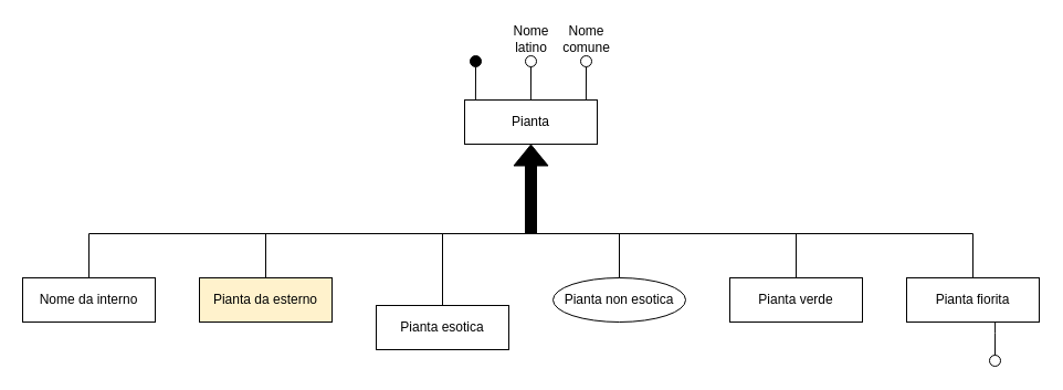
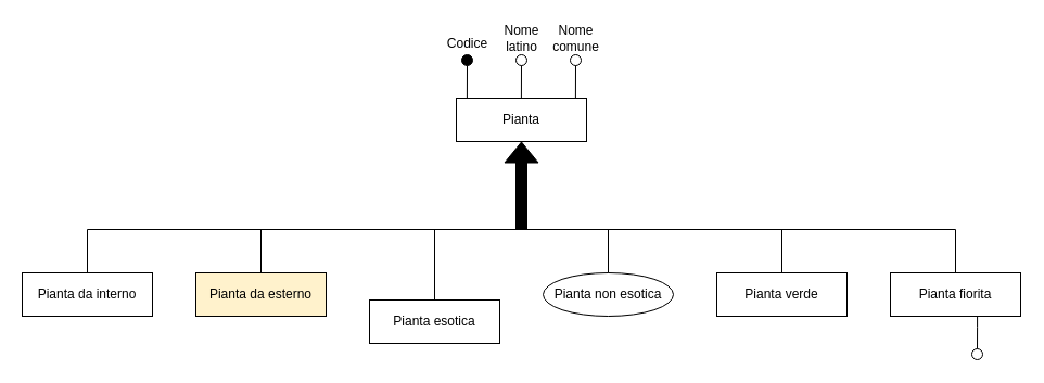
  <mxCell id="0" />
  <mxCell id="1" parent="0" />
- <mxCell id="2" value="Nome da interno" style="rounded=0;whiteSpace=wrap;html=1;strokeWidth=1;perimeterSpacing=0;" parent="1" vertex="1"><mxGeometry x="20" y="251" width="120" height="40" as="geometry" /></mxCell>
+ <mxCell id="2" value="Pianta da interno" style="rounded=0;whiteSpace=wrap;html=1;strokeWidth=1;perimeterSpacing=0;" parent="1" vertex="1"><mxGeometry x="20" y="251" width="120" height="40" as="geometry" /></mxCell>
  <mxCell id="3" value="Pianta da esterno" style="rounded=0;whiteSpace=wrap;html=1;strokeWidth=1;perimeterSpacing=0;fillColor=#fff2cc;" parent="1" vertex="1"><mxGeometry x="180" y="251" width="120" height="40" as="geometry" /></mxCell>
  <mxCell id="4" value="Pianta esotica" style="rounded=0;whiteSpace=wrap;html=1;strokeWidth=1;perimeterSpacing=0;" parent="1" vertex="1"><mxGeometry x="340" y="276" width="120" height="40" as="geometry" /></mxCell>
  <mxCell id="5" value="Pianta" style="rounded=0;whiteSpace=wrap;html=1;strokeWidth=1;perimeterSpacing=0;" parent="1" vertex="1"><mxGeometry x="420" y="90" width="120" height="40" as="geometry" /></mxCell>
  <mxCell id="6" value="Pianta non esotica" style="ellipse;whiteSpace=wrap;html=1;strokeWidth=1;perimeterSpacing=0;" parent="1" vertex="1"><mxGeometry x="500" y="251" width="120" height="40" as="geometry" /></mxCell>
  <mxCell id="7" value="Pianta verde" style="rounded=0;whiteSpace=wrap;html=1;strokeWidth=1;perimeterSpacing=0;" parent="1" vertex="1"><mxGeometry x="660" y="251" width="120" height="40" as="geometry" /></mxCell>
  <mxCell id="8" value="Pianta fiorita" style="rounded=0;whiteSpace=wrap;html=1;strokeWidth=1;perimeterSpacing=0;" parent="1" vertex="1"><mxGeometry x="820" y="251" width="120" height="40" as="geometry" /></mxCell>
  <mxCell id="9" value="" style="endArrow=none;html=1;rounded=0;" parent="1" edge="1"><mxGeometry width="50" height="50" relative="1" as="geometry"><mxPoint x="80" y="211" as="sourcePoint" /><mxPoint x="880" y="211" as="targetPoint" /></mxGeometry></mxCell>
  <mxCell id="10" value="" style="endArrow=none;html=1;rounded=0;exitX=0.5;exitY=0;exitDx=0;exitDy=0;" parent="1" source="8" edge="1"><mxGeometry width="50" height="50" relative="1" as="geometry"><mxPoint x="890" y="261" as="sourcePoint" /><mxPoint x="880" y="211" as="targetPoint" /></mxGeometry></mxCell>
  <mxCell id="11" value="" style="endArrow=none;html=1;rounded=0;exitX=0.5;exitY=0;exitDx=0;exitDy=0;" parent="1" source="7" edge="1"><mxGeometry width="50" height="50" relative="1" as="geometry"><mxPoint x="700" y="261" as="sourcePoint" /><mxPoint x="720" y="211" as="targetPoint" /></mxGeometry></mxCell>
  <mxCell id="12" value="" style="endArrow=none;html=1;rounded=0;exitX=0.5;exitY=0;exitDx=0;exitDy=0;" parent="1" source="6" edge="1"><mxGeometry width="50" height="50" relative="1" as="geometry"><mxPoint x="530" y="261" as="sourcePoint" /><mxPoint x="560" y="211" as="targetPoint" /></mxGeometry></mxCell>
  <mxCell id="13" value="" style="endArrow=none;html=1;rounded=0;exitX=0.5;exitY=0;exitDx=0;exitDy=0;" parent="1" source="4" edge="1"><mxGeometry width="50" height="50" relative="1" as="geometry"><mxPoint x="370" y="261" as="sourcePoint" /><mxPoint x="400" y="211" as="targetPoint" /></mxGeometry></mxCell>
  <mxCell id="14" value="" style="endArrow=none;html=1;rounded=0;exitX=0.5;exitY=0;exitDx=0;exitDy=0;" parent="1" source="3" edge="1"><mxGeometry width="50" height="50" relative="1" as="geometry"><mxPoint x="200" y="261" as="sourcePoint" /><mxPoint x="240" y="211" as="targetPoint" /></mxGeometry></mxCell>
  <mxCell id="15" value="" style="endArrow=none;html=1;rounded=0;exitX=0.5;exitY=0;exitDx=0;exitDy=0;" parent="1" source="2" edge="1"><mxGeometry width="50" height="50" relative="1" as="geometry"><mxPoint x="80" y="261" as="sourcePoint" /><mxPoint x="80" y="211" as="targetPoint" /></mxGeometry></mxCell>
  <mxCell id="16" value="" style="shape=flexArrow;endArrow=classic;html=1;rounded=0;fillColor=#000000;entryX=0.5;entryY=1;entryDx=0;entryDy=0;" parent="1" edge="1" target="5"><mxGeometry width="50" height="50" relative="1" as="geometry"><mxPoint x="480" y="211" as="sourcePoint" /><mxPoint x="480" y="141" as="targetPoint" /></mxGeometry></mxCell>
  <mxCell id="17" value="" style="endArrow=none;html=1;rounded=0;fillColor=#000000;entryX=0.166;entryY=0;entryDx=0;entryDy=0;entryPerimeter=0;exitX=0.5;exitY=1;exitDx=0;exitDy=0;" parent="1" source="18" edge="1"><mxGeometry width="50" height="50" relative="1" as="geometry"><mxPoint x="430" y="70" as="sourcePoint" /><mxPoint x="429.92" y="90" as="targetPoint" /></mxGeometry></mxCell>
  <mxCell id="18" value="" style="ellipse;whiteSpace=wrap;html=1;aspect=fixed;strokeWidth=1;fillColor=#000000;" parent="1" vertex="1"><mxGeometry x="425" y="50" width="10" height="10" as="geometry" /></mxCell>
+ <mxCell id="19" value="Codice" style="text;html=1;align=center;verticalAlign=middle;resizable=0;points=[];autosize=1;strokeColor=none;fillColor=none;" parent="1" vertex="1"><mxGeometry x="405" y="30" width="50" height="20" as="geometry" /></mxCell>
  <mxCell id="20" value="" style="endArrow=none;html=1;rounded=0;fillColor=#000000;entryX=0.166;entryY=0;entryDx=0;entryDy=0;entryPerimeter=0;exitX=0.5;exitY=1;exitDx=0;exitDy=0;" parent="1" source="21" edge="1"><mxGeometry width="50" height="50" relative="1" as="geometry"><mxPoint x="480" y="70" as="sourcePoint" /><mxPoint x="479.92" y="90" as="targetPoint" /></mxGeometry></mxCell>
  <mxCell id="21" value="" style="ellipse;whiteSpace=wrap;html=1;aspect=fixed;strokeWidth=1;fillColor=none;" parent="1" vertex="1"><mxGeometry x="475" y="50" width="10" height="10" as="geometry" /></mxCell>
  <mxCell id="22" value="Nome &lt;br&gt;latino" style="text;html=1;align=center;verticalAlign=middle;resizable=0;points=[];autosize=1;strokeColor=none;fillColor=none;" parent="1" vertex="1"><mxGeometry x="455" y="20" width="50" height="30" as="geometry" /></mxCell>
  <mxCell id="23" value="" style="endArrow=none;html=1;rounded=0;fillColor=#000000;entryX=0.166;entryY=0;entryDx=0;entryDy=0;entryPerimeter=0;exitX=0.5;exitY=1;exitDx=0;exitDy=0;" parent="1" source="24" edge="1"><mxGeometry width="50" height="50" relative="1" as="geometry"><mxPoint x="530" y="70" as="sourcePoint" /><mxPoint x="529.92" y="90" as="targetPoint" /></mxGeometry></mxCell>
  <mxCell id="24" value="" style="ellipse;whiteSpace=wrap;html=1;aspect=fixed;strokeWidth=1;fillColor=none;" parent="1" vertex="1"><mxGeometry x="525" y="50" width="10" height="10" as="geometry" /></mxCell>
  <mxCell id="25" value="Nome &lt;br&gt;comune" style="text;html=1;align=center;verticalAlign=middle;resizable=0;points=[];autosize=1;strokeColor=none;fillColor=none;" parent="1" vertex="1"><mxGeometry x="500" y="20" width="60" height="30" as="geometry" /></mxCell>
  <mxCell id="26" value="" style="endArrow=none;html=1;rounded=0;fillColor=#000000;entryX=0.5;entryY=0;entryDx=0;entryDy=0;" parent="1" target="27" edge="1"><mxGeometry width="50" height="50" relative="1" as="geometry"><mxPoint x="900.08" y="291" as="sourcePoint" /><mxPoint x="900" y="311" as="targetPoint" /><Array as="points"><mxPoint x="900.09" y="301" /></Array></mxGeometry></mxCell>
  <mxCell id="27" value="" style="ellipse;whiteSpace=wrap;html=1;aspect=fixed;strokeWidth=1;fillColor=none;" parent="1" vertex="1"><mxGeometry x="895" y="321" width="10" height="10" as="geometry" /></mxCell>
